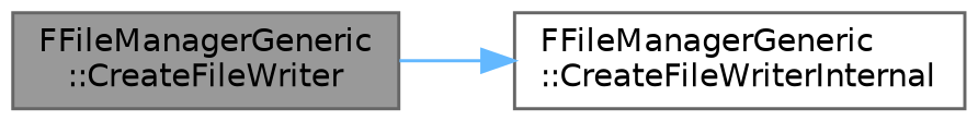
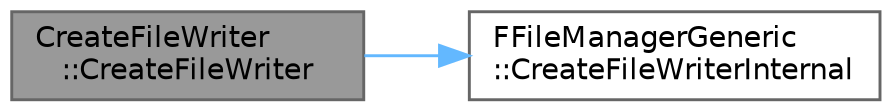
  digraph {
    rankdir=LR
    node [fontname=Helvetica fontsize=10 shape=box style=filled]
-   n1 [color=gray40 fillcolor=grey60 fontcolor=black height=0.2 label="FFileManagerGeneric\l::CreateFileWriter" width=0.4]
+   n1 [color=gray40 fillcolor=grey60 fontcolor=black height=0.2 label="CreateFileWriter\l::CreateFileWriter" width=0.4]
    n2 [color=grey40 fillcolor=white height=0.2 label="FFileManagerGeneric\l::CreateFileWriterInternal" width=0.4]
    n1 -> n2 [color=steelblue1 fontname=Helvetica fontsize=10 labelfontname=Helvetica labelfontsize=10 style=solid]
  }
